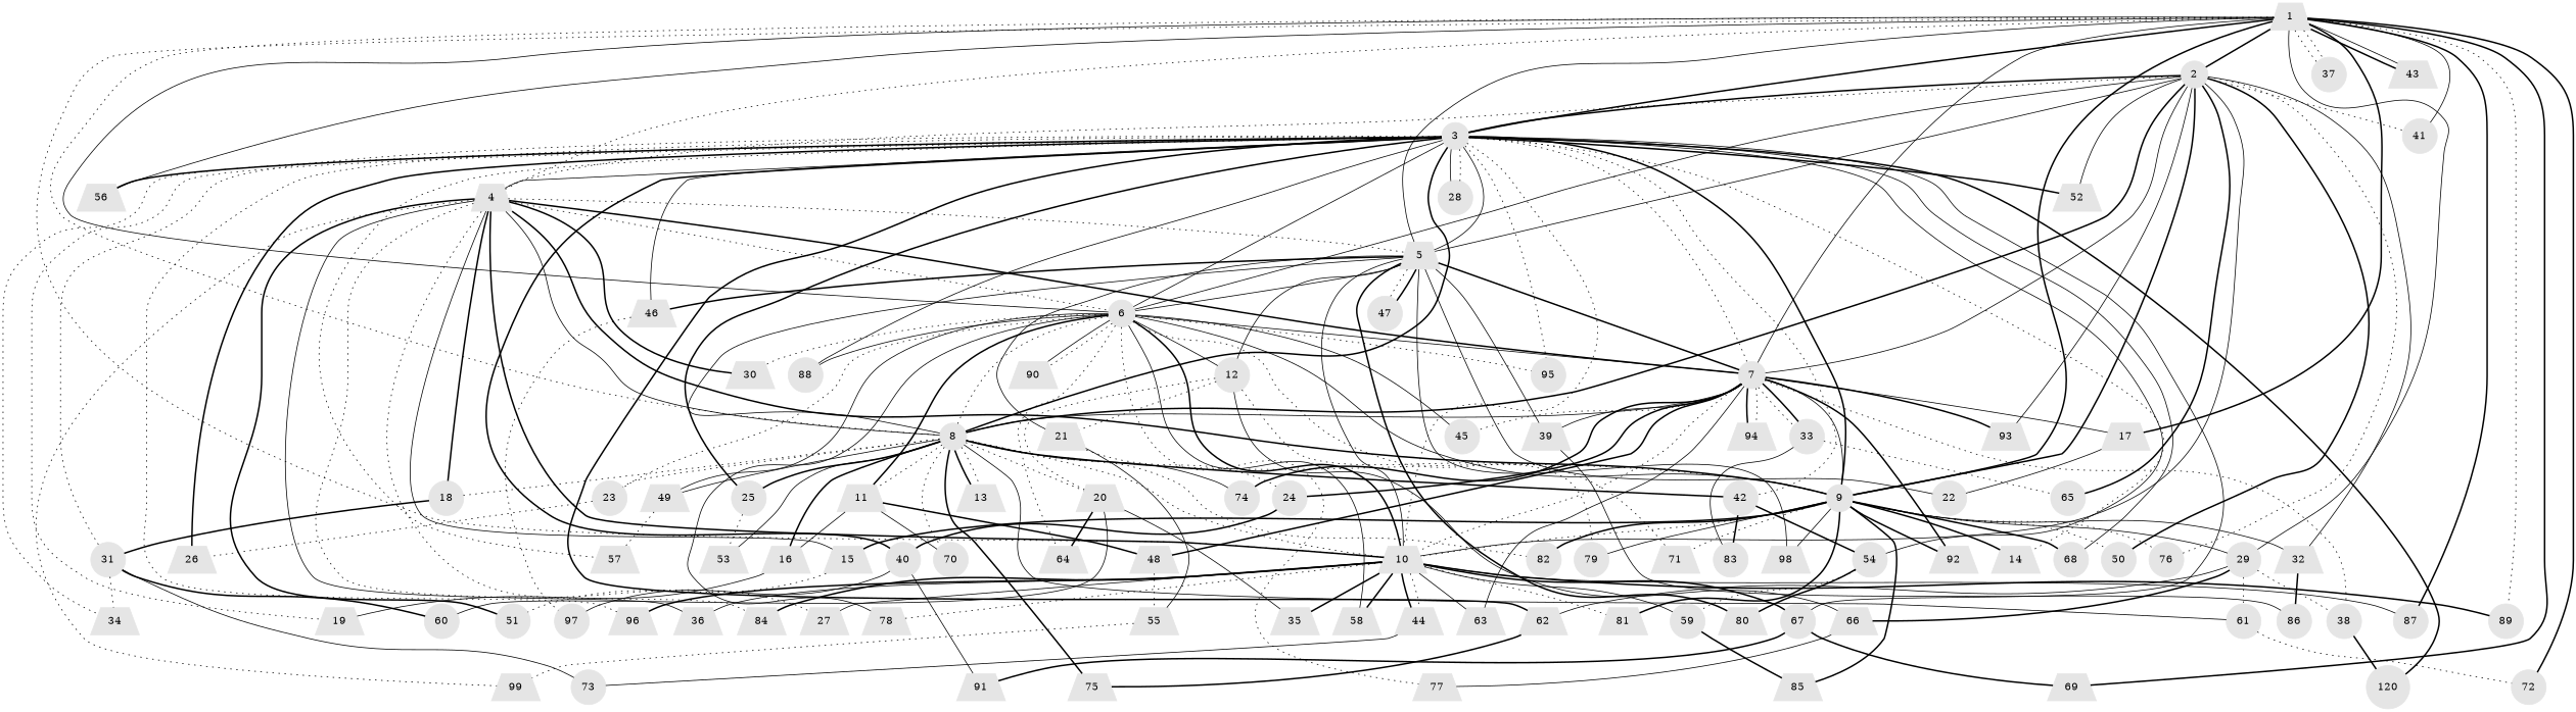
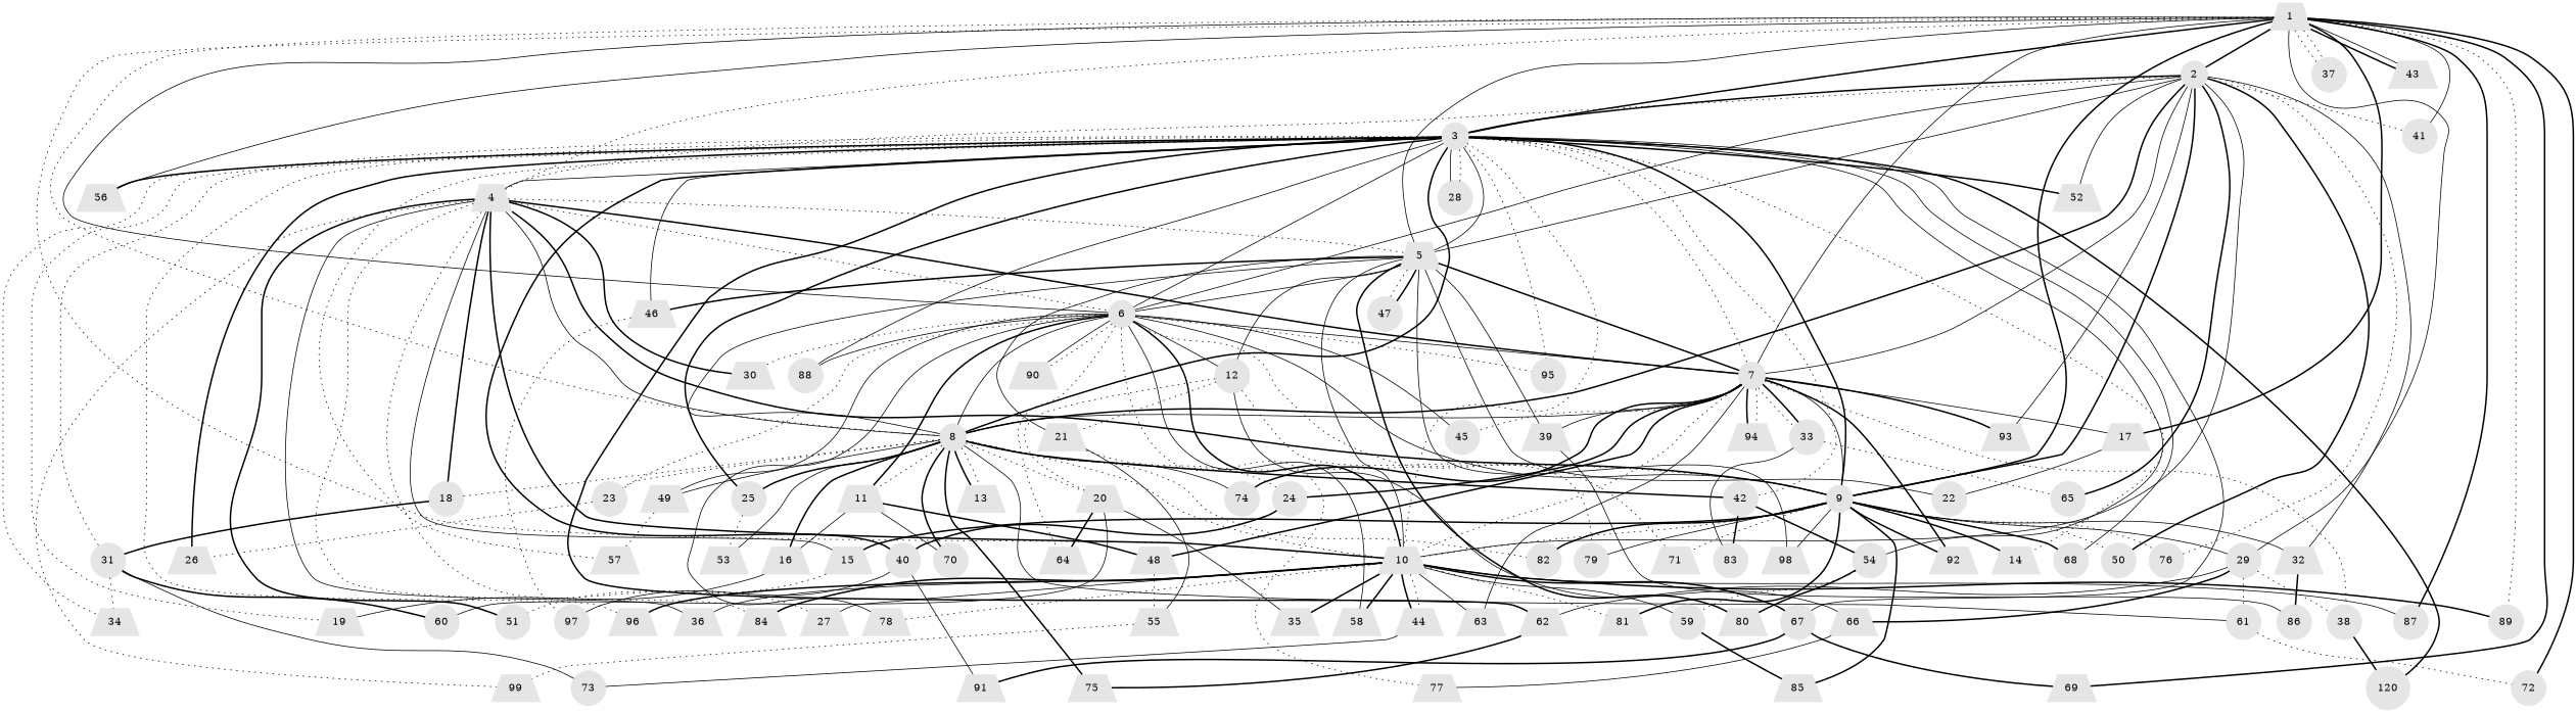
  graph {
    node [color=gray90 shape=trapezium style=filled]
    edge [style=solid]
    2 [shape=circle]
    1
    3 [shape=circle]
    4
    5
    6 [shape=circle]
    7 [shape=circle]
    8 [shape=circle]
    9 [shape=circle]
    10
    17
    29 [shape=circle]
    37 [shape=circle]
    41 [shape=circle]
    43
    56
    69
    72 [shape=circle]
    87 [shape=circle]
    89 [shape=circle]
    32
    50 [shape=circle]
    52
    65 [shape=circle]
    76 [shape=circle]
    93
    14
    19
    25 [shape=circle]
    26
    28 [shape=circle]
    31 [shape=circle]
    34
    40 [shape=circle]
    42 [shape=circle]
    46
    54 [shape=circle]
    57
    62
    67 [shape=circle]
    68 [shape=circle]
    88 [shape=circle]
    95 [shape=circle]
    96
    n45 [label=120 shape=circle]
    15
    18 [shape=circle]
    27
    30
    36
    51 [shape=circle]
    84
    99
    12 [shape=circle]
    21
    22 [shape=circle]
    39
    47 [shape=circle]
    80
    98
    11
    23 [shape=circle]
    45 [shape=circle]
    49
    58
    64
    71
    77
    78
    90
    24 [shape=circle]
    33 [shape=circle]
    38 [shape=circle]
    48
    63
    74 [shape=circle]
    92
    94
    13
    16
    20
    53
    61 [shape=circle]
    70 [shape=circle]
    75
    82 [shape=circle]
    79 [shape=circle]
    81
    85
    35
    44
    59 [shape=circle]
    66
    86 [shape=circle]
    60 [shape=circle]
    73 [shape=circle]
    91
    97 [shape=circle]
    83 [shape=circle]
    55
    2 -- 3 [style=bold]
    2 -- 4 [style=dotted]
    2 -- 5
    2 -- 6
    2 -- 7
    2 -- 8 [style=bold]
    2 -- 9 [style=bold]
    2 -- 10
    2 -- 41 [style=dotted]
    2 -- 32
    2 -- 50 [style=bold]
    2 -- 52
    2 -- 65 [style=bold]
    2 -- 76 [style=dotted]
    2 -- 93
    1 -- 2 [style=bold]
    1 -- 3 [style=bold]
    1 -- 4 [style=dotted]
    1 -- 5
    1 -- 6
    1 -- 7
    1 -- 8 [style=dotted]
    1 -- 9 [style=bold]
    1 -- 10 [style=dotted]
    1 -- 17 [style=bold]
    1 -- 29
    1 -- 37 [style=dotted]
    1 -- 37 [style=dotted]
    1 -- 41
    1 -- 43 [style=bold]
    1 -- 43
    1 -- 56
    1 -- 69 [style=bold]
    1 -- 72 [style=bold]
    1 -- 87 [style=bold]
    1 -- 89 [style=dotted]
    3 -- 4
    3 -- 5
    3 -- 6
    3 -- 7 [style=dotted]
    3 -- 8 [style=bold]
    3 -- 9 [style=bold]
    3 -- 10 [style=dotted]
    3 -- 56 [style=bold]
    3 -- 52 [style=bold]
    3 -- 14 [style=dotted]
    3 -- 19 [style=dotted]
    3 -- 25 [style=bold]
    3 -- 26 [style=bold]
    3 -- 28
    3 -- 28 [style=dotted]
    3 -- 31 [style=dotted]
    3 -- 34 [style=dotted]
    3 -- 40 [style=bold]
    3 -- 42 [style=dotted]
    3 -- 46
    3 -- 54
    3 -- 57 [style=dotted]
    3 -- 62 [style=bold]
    3 -- 67
    3 -- 68
    3 -- 88
    3 -- 95 [style=dotted]
    3 -- 96 [style=dotted]
    3 -- n45 [style=bold]
    4 -- 5 [style=dotted]
    4 -- 6 [style=dotted]
    4 -- 7 [style=bold]
    4 -- 8
    4 -- 9 [style=bold]
    4 -- 10 [style=bold]
    4 -- 15
    4 -- 18 [style=bold]
    4 -- 27 [style=dotted]
    4 -- 30 [style=bold]
    4 -- 36
    4 -- 51 [style=bold]
    4 -- 84 [style=dotted]
    4 -- 99 [style=dotted]
    5 -- 6
    5 -- 7 [style=bold]
    5 -- 8
    5 -- 10
    5 -- 46 [style=bold]
    5 -- 12
    5 -- 21
    5 -- 22
    5 -- 39
    5 -- 47 [style=dotted]
    5 -- 47 [style=bold]
    5 -- 80 [style=bold]
    5 -- 98
    6 -- 7
-   6 -- 8 [style=dotted]
+   6 -- 8
    6 -- 9
    6 -- 10 [style=bold]
    6 -- 88
    6 -- 95 [style=dotted]
    6 -- 30 [style=dotted]
    6 -- 12
    6 -- 11 [style=bold]
    6 -- 23 [style=dotted]
    6 -- 45
    6 -- 49
    6 -- 58
    6 -- 64 [style=dotted]
    6 -- 71 [style=dotted]
    6 -- 77 [style=dotted]
    6 -- 78
    6 -- 90
    6 -- 90 [style=dotted]
    7 -- 8
    7 -- 9
    7 -- 10 [style=dotted]
    7 -- 17
    7 -- 93 [style=bold]
    7 -- 39
    7 -- 45 [style=dotted]
    7 -- 24 [style=bold]
    7 -- 33 [style=dotted]
    7 -- 33 [style=bold]
    7 -- 38 [style=dotted]
    7 -- 48 [style=bold]
    7 -- 63
    7 -- 74 [style=bold]
    7 -- 92 [style=bold]
    7 -- 94 [style=bold]
    7 -- 94 [style=dotted]
    8 -- 9 [style=dotted]
    8 -- 10 [style=dotted]
    8 -- 25 [style=bold]
    8 -- 42 [style=bold]
    8 -- 18 [style=dotted]
    8 -- 11 [style=dotted]
    8 -- 23 [style=dotted]
    8 -- 49
    8 -- 74
    8 -- 13 [style=bold]
    8 -- 13 [style=dotted]
    8 -- 16 [style=bold]
    8 -- 20 [style=dotted]
    8 -- 53
    8 -- 61
-   8 -- 70 [style=dotted]
+   8 -- 70 [style=bold]
    8 -- 75 [style=bold]
    8 -- 82 [style=dotted]
    9 -- 10 [style=dotted]
    9 -- 29
    9 -- 32
    9 -- 50 [style=dotted]
    9 -- 76 [style=dotted]
    9 -- 14 [style=bold]
    9 -- 68 [style=bold]
    9 -- 15 [style=bold]
    9 -- 98
    9 -- 71 [style=dotted]
    9 -- 92 [style=bold]
    9 -- 82 [style=bold]
    9 -- 79
    9 -- 81 [style=bold]
    9 -- 85 [style=bold]
    10 -- 87
    10 -- 89 [style=bold]
    10 -- 67 [style=bold]
    10 -- 96 [style=bold]
    10 -- 27
    10 -- 36
    10 -- 84 [style=bold]
    10 -- 58 [style=bold]
    10 -- 78 [style=dotted]
    10 -- 63
    10 -- 81 [style=dotted]
    10 -- 35 [style=bold]
    10 -- 44 [style=bold]
    10 -- 44 [style=dotted]
    10 -- 59
    17 -- 22
    29 -- 62
    29 -- 38 [style=dotted]
    29 -- 61 [style=dotted]
    29 -- 66 [style=bold]
    32 -- 86 [style=bold]
    25 -- 53 [style=dotted]
    31 -- 34 [style=dotted]
    31 -- 60 [style=bold]
    31 -- 73
    40 -- 91
    40 -- 97
    42 -- 54 [style=bold]
    42 -- 83 [style=bold]
    46 -- 97 [style=dotted]
    54 -- 80 [style=bold]
    54 -- 59 [style=dotted]
    62 -- 75 [style=bold]
    67 -- 69 [style=bold]
    67 -- 91 [style=bold]
    15 -- 51 [style=dotted]
    18 -- 31 [style=bold]
    12 -- 21 [style=dotted]
    12 -- 20 [style=dotted]
    12 -- 79 [style=dotted]
    12 -- 66
    21 -- 24 [style=dotted]
    21 -- 55
    39 -- 86
    11 -- 48 [style=bold]
    11 -- 16
    11 -- 70
    23 -- 26 [style=dotted]
    49 -- 57 [style=dotted]
    24 -- 40 [style=bold]
    33 -- 65 [style=dotted]
    33 -- 83
    38 -- n45 [style=bold]
    48 -- 55 [style=dotted]
    16 -- 19
    20 -- 64 [style=bold]
    20 -- 35
    20 -- 60
    61 -- 72 [style=dotted]
    44 -- 73
    59 -- 85 [style=bold]
    66 -- 77
    55 -- 99 [style=dotted]
  }
